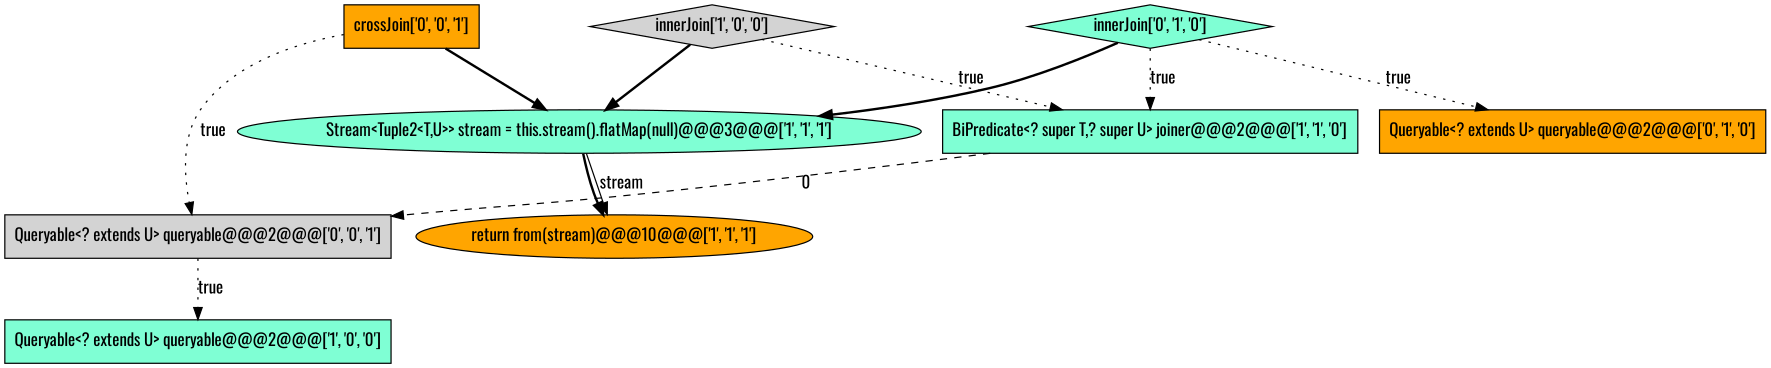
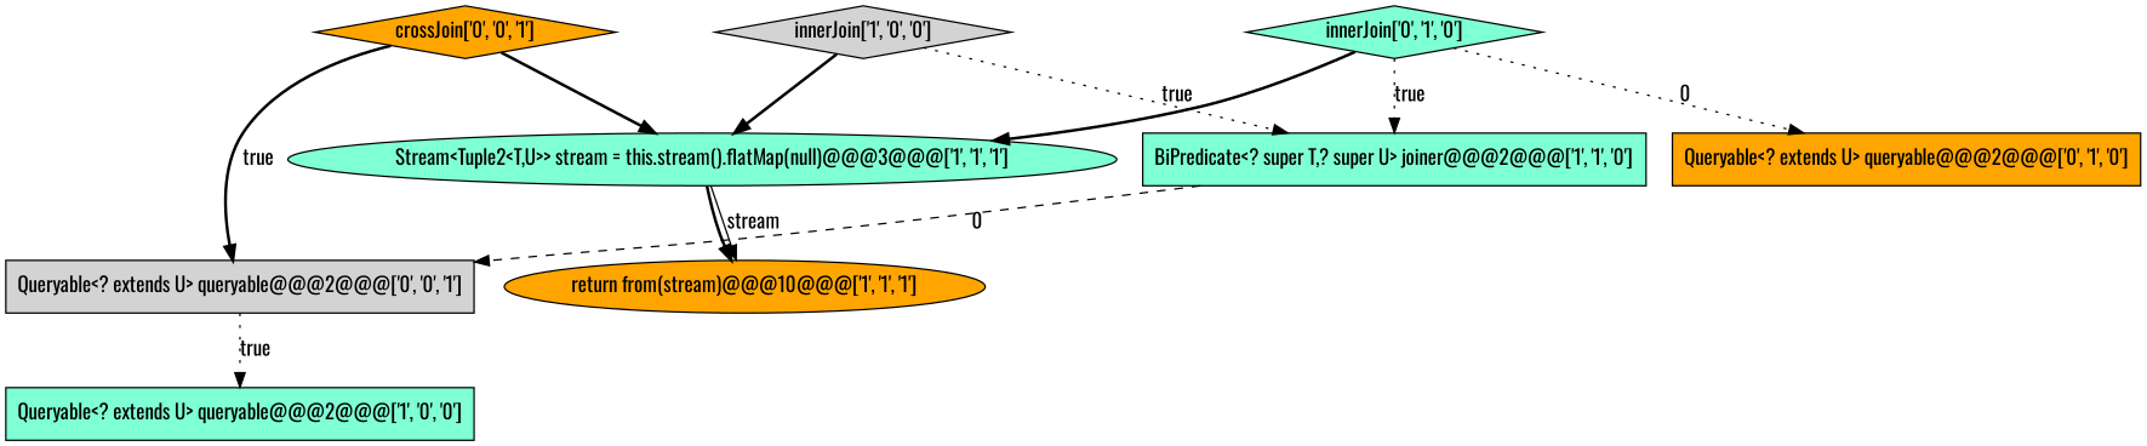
  digraph {
    fontname=Oswald
    node [fillcolor=aquamarine fontname=Oswald shape=box style=filled]
    edge [fontname=Oswald style=dotted]
    n1 [label="Queryable<? extends U> queryable@@@2@@@['1', '0', '0']"]
-   n2 [fillcolor=orange label="crossJoin['0', '0', '1']"]
+   n2 [fillcolor=orange label="crossJoin['0', '0', '1']" shape=diamond]
    n3 [fillcolor=lightgrey label="Queryable<? extends U> queryable@@@2@@@['0', '0', '1']"]
    n4 [label="Stream<Tuple2<T,U>> stream = this.stream().flatMap(null)@@@3@@@['1', '1', '1']" shape=ellipse]
    n5 [fillcolor=orange label="return from(stream)@@@10@@@['1', '1', '1']" shape=ellipse]
    n6 [label="BiPredicate<? super T,? super U> joiner@@@2@@@['1', '1', '0']"]
    n7 [fillcolor=lightgrey label="innerJoin['1', '0', '0']" shape=diamond]
    n8 [fillcolor=orange label="Queryable<? extends U> queryable@@@2@@@['0', '1', '0']"]
    n9 [label="innerJoin['0', '1', '0']" shape=diamond]
-   n2 -> n3 [label=true]
+   n2 -> n3 [label=true style=bold]
    n2 -> n4 [style=bold]
    n3 -> n1 [label=true]
    n4 -> n5 [style=bold]
    n4 -> n5 [label=stream style=solid]
    n6 -> n3 [label=0 style=dashed]
    n7 -> n4 [style=bold]
    n7 -> n6 [label=true]
    n9 -> n4 [style=bold]
    n9 -> n6 [label=true]
-   n9 -> n8 [label=true]
+   n9 -> n8 [label=0]
  }
